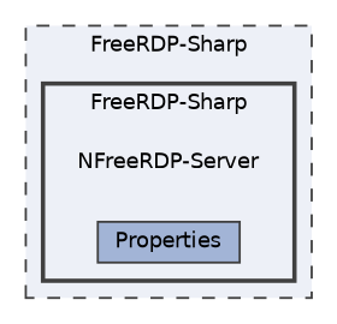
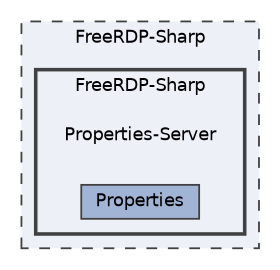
  digraph {
    compound=true
    rankdir=LR
    node [fontname=Helvetica fontsize=10]
-   n1 [height=0.2 label="NFreeRDP-Server" shape=plaintext width=0.4]
+   n1 [height=0.2 label="Properties-Server" shape=plaintext width=0.4]
    n2 [color=grey25 fillcolor="#a2b4d6" height=0.2 label=Properties shape=box style=filled width=0.4]
    subgraph cluster_1 {
      bgcolor="#edf0f7"
      fontname=Helvetica
      fontsize=10
      label="FreeRDP-Sharp"
      pencolor=grey25
      style="filled,dashed"
      subgraph cluster_2 {
        bgcolor="#edf0f7"
        fontname=Helvetica
        fontsize=10
        pencolor=grey25
        style="filled,bold"
        n1
        n2
      }
    }
  }
